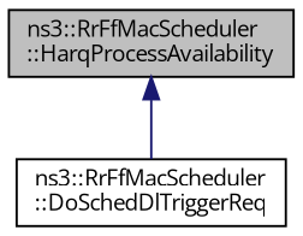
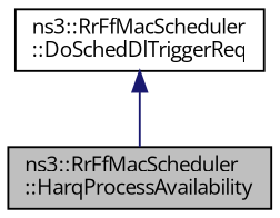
  digraph {
    rankdir=TB
    fontname="Open Sans"
    node [color=black fontname="Open Sans" fontsize=10 shape=record style=filled]
    n1 [fillcolor=grey75 fontcolor=black height=0.2 label="ns3::RrFfMacScheduler\l::HarqProcessAvailability" width=0.4]
    n2 [fillcolor=white height=0.2 label="ns3::RrFfMacScheduler\l::DoSchedDlTriggerReq" width=0.4]
-   n1 -> n2 [color=midnightblue dir=back fontname="Open Sans" fontsize=10 labelfontname=Helvetica labelfontsize=10 style=solid]
+   n2 -> n1 [color=midnightblue dir=back fontname="Open Sans" fontsize=10 labelfontname=Helvetica labelfontsize=10 style=solid]
  }
